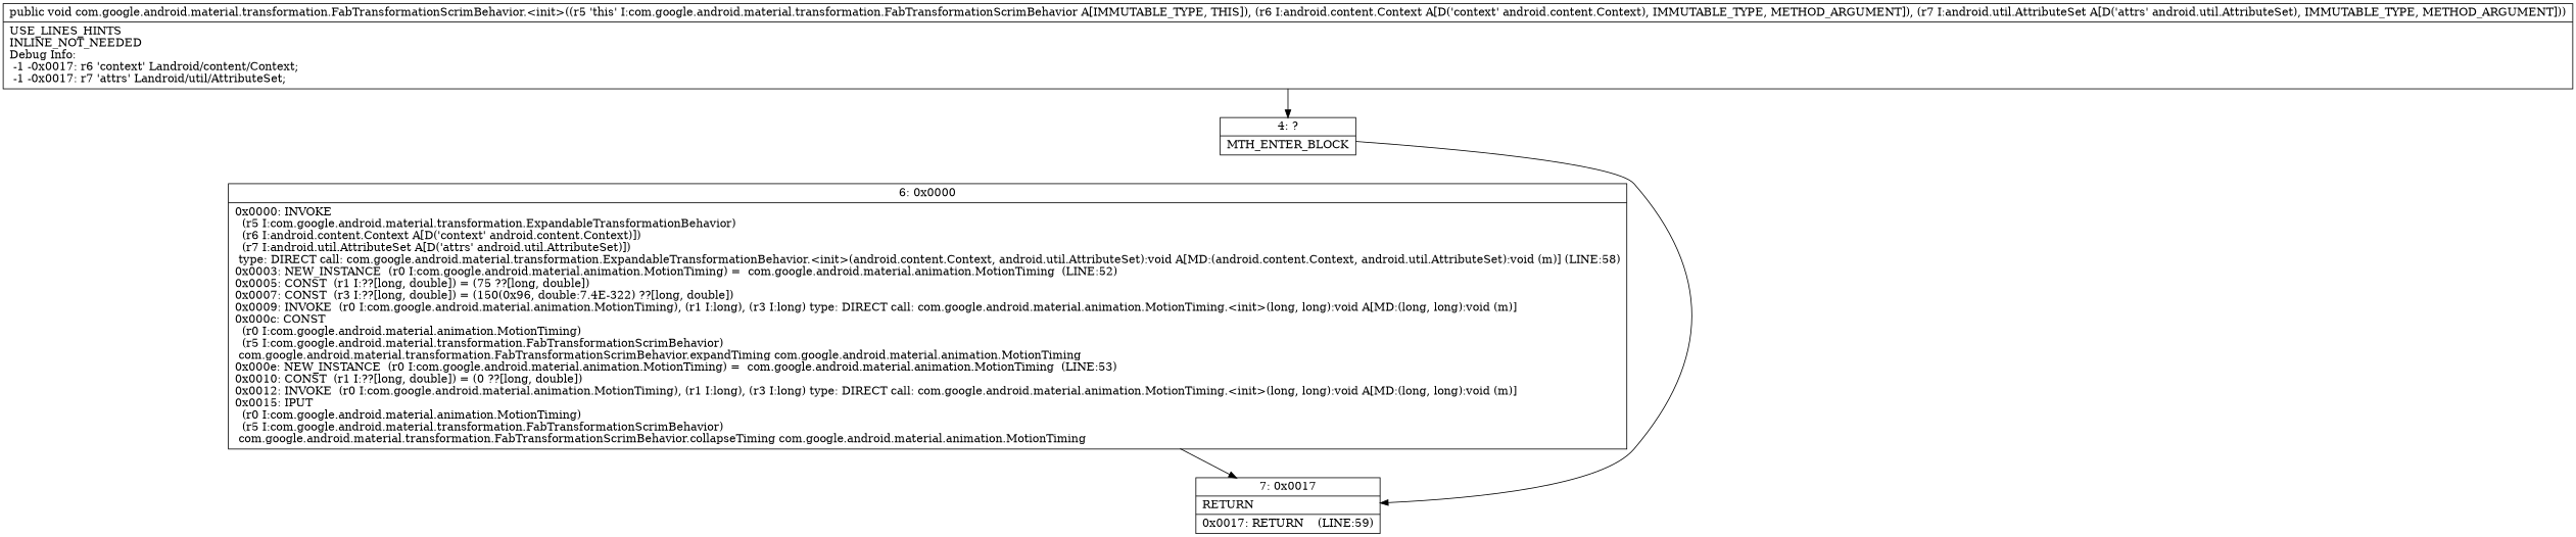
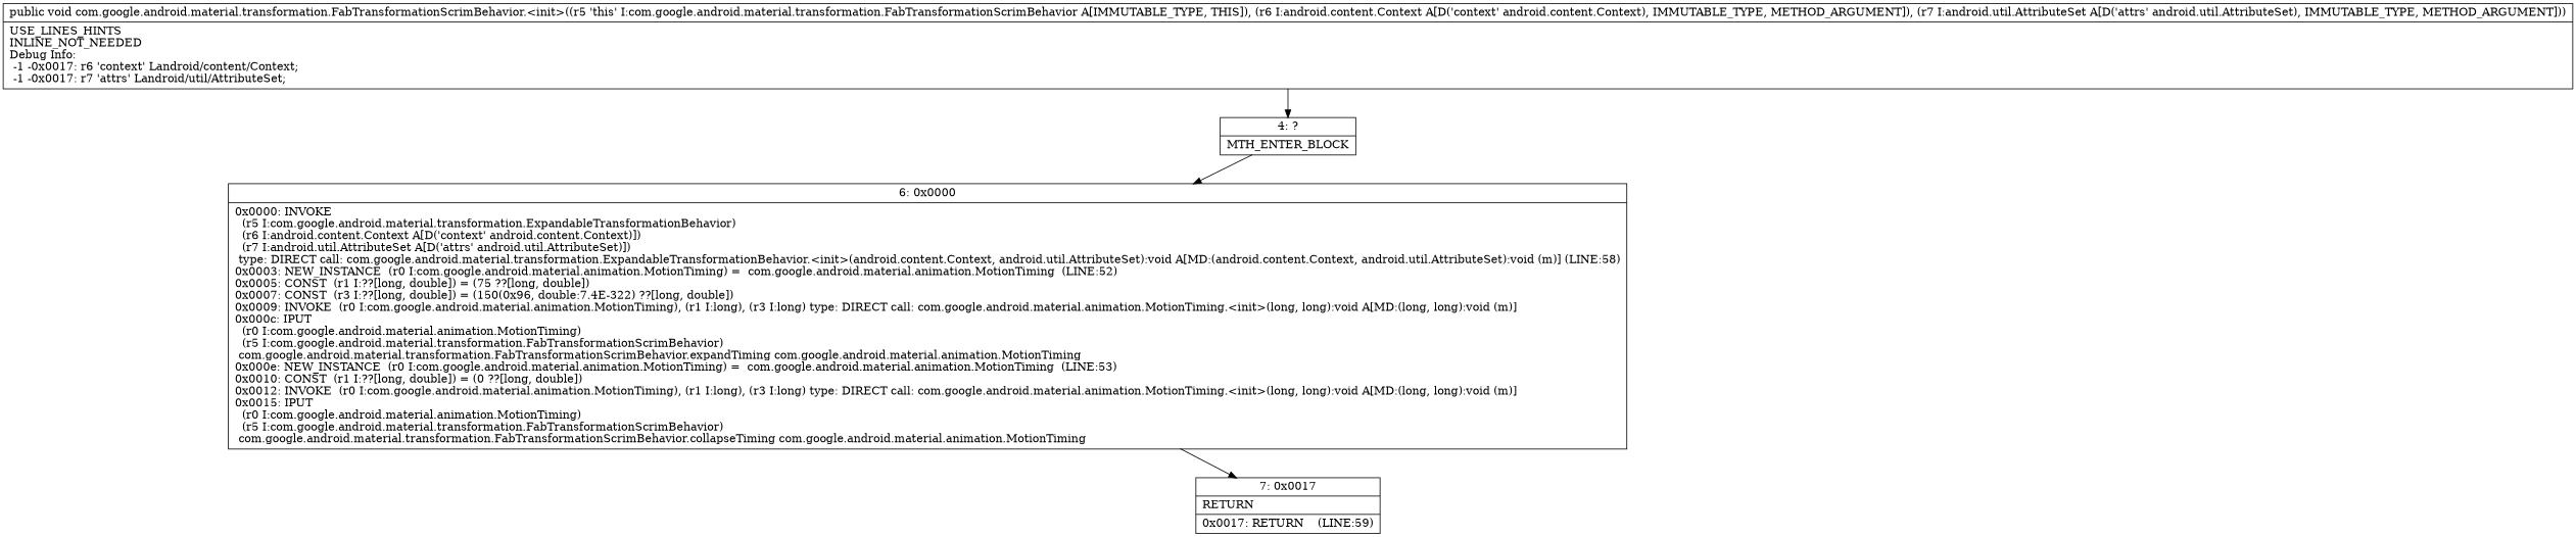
  digraph {
    node [shape=record]
    n1 [label="{4\:\ ?|MTH_ENTER_BLOCK\l}"]
-   n2 [label="{6\:\ 0x0000|0x0000: INVOKE  \l  (r5 I:com.google.android.material.transformation.ExpandableTransformationBehavior)\l  (r6 I:android.content.Context A[D('context' android.content.Context)])\l  (r7 I:android.util.AttributeSet A[D('attrs' android.util.AttributeSet)])\l type: DIRECT call: com.google.android.material.transformation.ExpandableTransformationBehavior.\<init\>(android.content.Context, android.util.AttributeSet):void A[MD:(android.content.Context, android.util.AttributeSet):void (m)] (LINE:58)\l0x0003: NEW_INSTANCE  (r0 I:com.google.android.material.animation.MotionTiming) =  com.google.android.material.animation.MotionTiming  (LINE:52)\l0x0005: CONST  (r1 I:??[long, double]) = (75 ??[long, double]) \l0x0007: CONST  (r3 I:??[long, double]) = (150(0x96, double:7.4E\-322) ??[long, double]) \l0x0009: INVOKE  (r0 I:com.google.android.material.animation.MotionTiming), (r1 I:long), (r3 I:long) type: DIRECT call: com.google.android.material.animation.MotionTiming.\<init\>(long, long):void A[MD:(long, long):void (m)]\l0x000c: CONST  \l  (r0 I:com.google.android.material.animation.MotionTiming)\l  (r5 I:com.google.android.material.transformation.FabTransformationScrimBehavior)\l com.google.android.material.transformation.FabTransformationScrimBehavior.expandTiming com.google.android.material.animation.MotionTiming \l0x000e: NEW_INSTANCE  (r0 I:com.google.android.material.animation.MotionTiming) =  com.google.android.material.animation.MotionTiming  (LINE:53)\l0x0010: CONST  (r1 I:??[long, double]) = (0 ??[long, double]) \l0x0012: INVOKE  (r0 I:com.google.android.material.animation.MotionTiming), (r1 I:long), (r3 I:long) type: DIRECT call: com.google.android.material.animation.MotionTiming.\<init\>(long, long):void A[MD:(long, long):void (m)]\l0x0015: IPUT  \l  (r0 I:com.google.android.material.animation.MotionTiming)\l  (r5 I:com.google.android.material.transformation.FabTransformationScrimBehavior)\l com.google.android.material.transformation.FabTransformationScrimBehavior.collapseTiming com.google.android.material.animation.MotionTiming \l}"]
+   n2 [label="{6\:\ 0x0000|0x0000: INVOKE  \l  (r5 I:com.google.android.material.transformation.ExpandableTransformationBehavior)\l  (r6 I:android.content.Context A[D('context' android.content.Context)])\l  (r7 I:android.util.AttributeSet A[D('attrs' android.util.AttributeSet)])\l type: DIRECT call: com.google.android.material.transformation.ExpandableTransformationBehavior.\<init\>(android.content.Context, android.util.AttributeSet):void A[MD:(android.content.Context, android.util.AttributeSet):void (m)] (LINE:58)\l0x0003: NEW_INSTANCE  (r0 I:com.google.android.material.animation.MotionTiming) =  com.google.android.material.animation.MotionTiming  (LINE:52)\l0x0005: CONST  (r1 I:??[long, double]) = (75 ??[long, double]) \l0x0007: CONST  (r3 I:??[long, double]) = (150(0x96, double:7.4E\-322) ??[long, double]) \l0x0009: INVOKE  (r0 I:com.google.android.material.animation.MotionTiming), (r1 I:long), (r3 I:long) type: DIRECT call: com.google.android.material.animation.MotionTiming.\<init\>(long, long):void A[MD:(long, long):void (m)]\l0x000c: IPUT  \l  (r0 I:com.google.android.material.animation.MotionTiming)\l  (r5 I:com.google.android.material.transformation.FabTransformationScrimBehavior)\l com.google.android.material.transformation.FabTransformationScrimBehavior.expandTiming com.google.android.material.animation.MotionTiming \l0x000e: NEW_INSTANCE  (r0 I:com.google.android.material.animation.MotionTiming) =  com.google.android.material.animation.MotionTiming  (LINE:53)\l0x0010: CONST  (r1 I:??[long, double]) = (0 ??[long, double]) \l0x0012: INVOKE  (r0 I:com.google.android.material.animation.MotionTiming), (r1 I:long), (r3 I:long) type: DIRECT call: com.google.android.material.animation.MotionTiming.\<init\>(long, long):void A[MD:(long, long):void (m)]\l0x0015: IPUT  \l  (r0 I:com.google.android.material.animation.MotionTiming)\l  (r5 I:com.google.android.material.transformation.FabTransformationScrimBehavior)\l com.google.android.material.transformation.FabTransformationScrimBehavior.collapseTiming com.google.android.material.animation.MotionTiming \l}"]
    n3 [label="{7\:\ 0x0017|RETURN\l|0x0017: RETURN    (LINE:59)\l}"]
    n4 [label="{public void com.google.android.material.transformation.FabTransformationScrimBehavior.\<init\>((r5 'this' I:com.google.android.material.transformation.FabTransformationScrimBehavior A[IMMUTABLE_TYPE, THIS]), (r6 I:android.content.Context A[D('context' android.content.Context), IMMUTABLE_TYPE, METHOD_ARGUMENT]), (r7 I:android.util.AttributeSet A[D('attrs' android.util.AttributeSet), IMMUTABLE_TYPE, METHOD_ARGUMENT]))  | USE_LINES_HINTS\lINLINE_NOT_NEEDED\lDebug Info:\l  \-1 \-0x0017: r6 'context' Landroid\/content\/Context;\l  \-1 \-0x0017: r7 'attrs' Landroid\/util\/AttributeSet;\l}"]
-   n1 -> n3
+   n1 -> n2
    n2 -> n3
    n4 -> n1
  }
